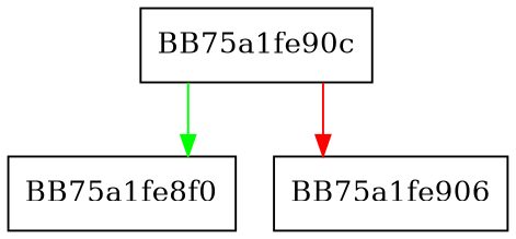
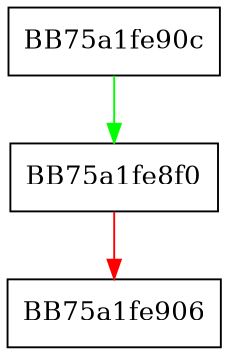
  digraph {
    splines=ortho
    node [shape=box]
    BB75a1fe8f0
    BB75a1fe906
    BB75a1fe90c
-   BB75a1fe90c -> BB75a1fe906 [color=red]
+   BB75a1fe8f0 -> BB75a1fe906 [color=red]
    BB75a1fe90c -> BB75a1fe8f0 [color=green]
  }
